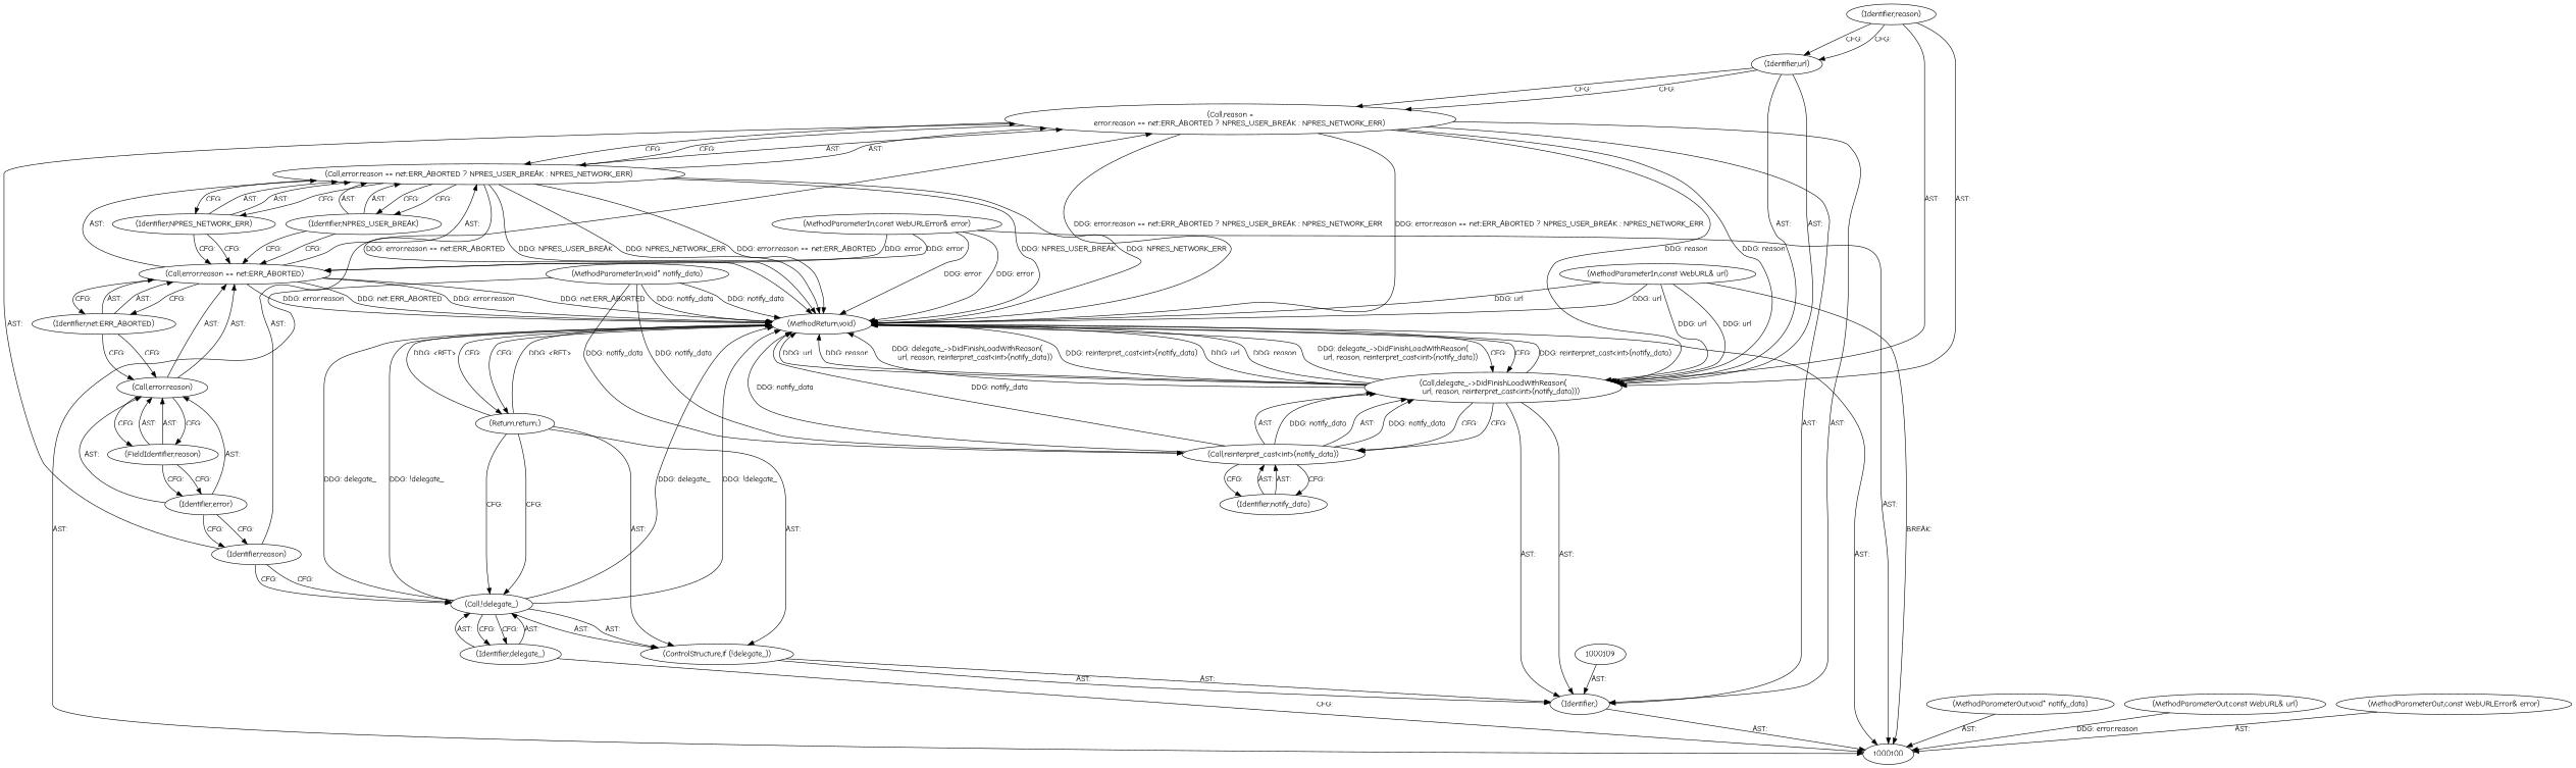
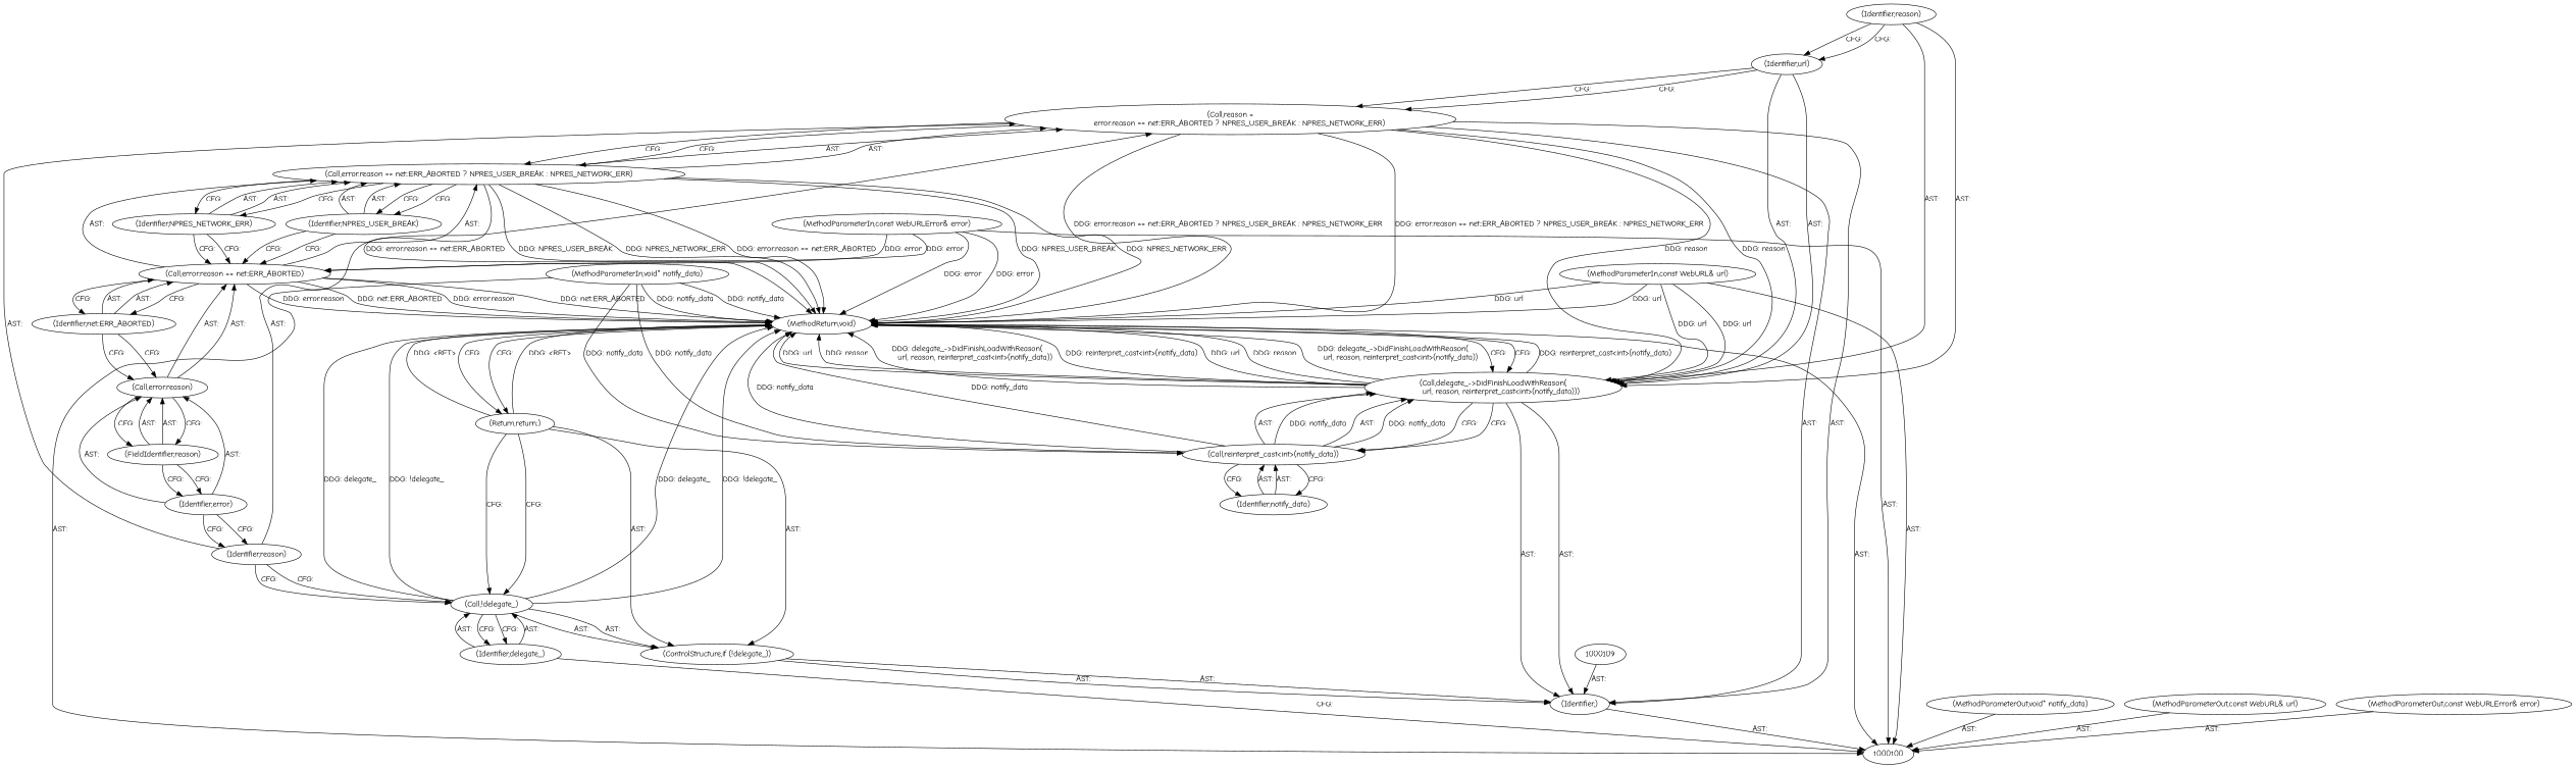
  digraph {
    fontname="Comic Neue"
    node [fontname="Comic Neue"]
    edge [fontname="Comic Neue"]
    n1 [label="(MethodReturn,void)"]
    n2 [label="(Return,return;)"]
    n3 [label="(Call,delegate_->DidFinishLoadWithReason(\n      url, reason, reinterpret_cast<int>(notify_data)))"]
    1000100
    n5 [label="(ControlStructure,if (!delegate_))"]
    n6 [label="(Call,!delegate_)"]
    n7 [label="(Call,reinterpret_cast<int>(notify_data))"]
    n8 [label="(Identifier,)"]
    n9 [label="(MethodParameterIn,void* notify_data)"]
    n10 [label="(Identifier,notify_data)"]
    n11 [label="(MethodParameterOut,void* notify_data)"]
    n12 [label="(MethodParameterIn,const WebURL& url)"]
    n13 [label="(MethodParameterOut,const WebURL& url)"]
    n14 [label="(MethodParameterIn,const WebURLError& error)"]
    n15 [label="(Call,error.reason == net::ERR_ABORTED)"]
    n16 [label="(Call,error.reason == net::ERR_ABORTED ? NPRES_USER_BREAK : NPRES_NETWORK_ERR)"]
    n17 [label="(Identifier,net::ERR_ABORTED)"]
    n18 [label="(MethodParameterOut,const WebURLError& error)"]
    n19 [label="(Identifier,delegate_)"]
    n20 [label="(Call,reason =\n       error.reason == net::ERR_ABORTED ? NPRES_USER_BREAK : NPRES_NETWORK_ERR)"]
    n21 [label="(Identifier,NPRES_USER_BREAK)"]
    n22 [label="(Identifier,NPRES_NETWORK_ERR)"]
    n23 [label="(Identifier,reason)"]
    n24 [label="(FieldIdentifier,reason)"]
    n25 [label="(Call,error.reason)"]
    n26 [label="(Identifier,error)"]
    n27 [label="(Identifier,reason)"]
    n28 [label="(Identifier,url)"]
    1000109
    n1 -> n2 [label="CFG: "]
    n1 -> n2 [label="CFG: "]
    n1 -> n3 [label="CFG: "]
    n1 -> n3 [label="CFG: "]
    n1 -> 1000100 [label="AST: "]
    n2 -> n1 [label="DDG: <RET>"]
    n2 -> n1 [label="DDG: <RET>"]
    n2 -> n5 [label="AST: "]
    n2 -> n5 [label="AST: "]
    n2 -> n6 [label="CFG: "]
    n2 -> n6 [label="CFG: "]
    n3 -> n1 [label="DDG: reinterpret_cast<int>(notify_data)"]
    n3 -> n1 [label="DDG: url"]
    n3 -> n1 [label="DDG: reason"]
    n3 -> n1 [label="DDG: delegate_->DidFinishLoadWithReason(\n      url, reason, reinterpret_cast<int>(notify_data))"]
    n3 -> n1 [label="DDG: reinterpret_cast<int>(notify_data)"]
    n3 -> n1 [label="DDG: url"]
    n3 -> n1 [label="DDG: reason"]
    n3 -> n1 [label="DDG: delegate_->DidFinishLoadWithReason(\n      url, reason, reinterpret_cast<int>(notify_data))"]
    n3 -> n7 [label="CFG: "]
    n3 -> n7 [label="CFG: "]
    n3 -> n8 [label="AST: "]
    n3 -> n8 [label="AST: "]
    n5 -> n8 [label="AST: "]
    n5 -> n8 [label="AST: "]
    n6 -> n1 [label="DDG: delegate_"]
    n6 -> n1 [label="DDG: !delegate_"]
    n6 -> n1 [label="DDG: delegate_"]
    n6 -> n1 [label="DDG: !delegate_"]
    n6 -> n5 [label="AST: "]
    n6 -> n5 [label="AST: "]
    n6 -> n19 [label="CFG: "]
    n6 -> n19 [label="CFG: "]
    n7 -> n1 [label="DDG: notify_data"]
    n7 -> n1 [label="DDG: notify_data"]
    n7 -> n3 [label="AST: "]
    n7 -> n3 [label="DDG: notify_data"]
    n7 -> n3 [label="AST: "]
    n7 -> n3 [label="DDG: notify_data"]
    n7 -> n10 [label="CFG: "]
    n7 -> n10 [label="CFG: "]
    n8 -> 1000100 [label="AST: "]
    n9 -> n1 [label="DDG: notify_data"]
    n9 -> n1 [label="DDG: notify_data"]
    n9 -> 1000100 [label="AST: "]
    n9 -> n7 [label="DDG: notify_data"]
    n9 -> n7 [label="DDG: notify_data"]
    n10 -> n7 [label="AST: "]
    n10 -> n7 [label="AST: "]
    n11 -> 1000100 [label="AST: "]
    n12 -> n1 [label="DDG: url"]
    n12 -> n1 [label="DDG: url"]
    n12 -> n3 [label="DDG: url"]
    n12 -> n3 [label="DDG: url"]
-   n12 -> 1000100 [label="BREAK: "]
-   n13 -> 1000100 [label="DDG: error.reason"]
+   n12 -> 1000100 [label="AST: "]
+   n13 -> 1000100 [label="AST: "]
    n14 -> n1 [label="DDG: error"]
    n14 -> n1 [label="DDG: error"]
    n14 -> 1000100 [label="AST: "]
    n14 -> n15 [label="DDG: error"]
    n14 -> n15 [label="DDG: error"]
    n15 -> n1 [label="DDG: net::ERR_ABORTED"]
    n15 -> n1 [label="DDG: error.reason"]
    n15 -> n1 [label="DDG: net::ERR_ABORTED"]
    n15 -> n1 [label="DDG: error.reason"]
    n15 -> n16 [label="AST: "]
    n15 -> n16 [label="AST: "]
    n15 -> n17 [label="CFG: "]
    n15 -> n17 [label="CFG: "]
    n16 -> n1 [label="DDG: NPRES_USER_BREAK"]
    n16 -> n1 [label="DDG: NPRES_NETWORK_ERR"]
    n16 -> n1 [label="DDG: error.reason == net::ERR_ABORTED"]
    n16 -> n1 [label="DDG: NPRES_USER_BREAK"]
    n16 -> n1 [label="DDG: NPRES_NETWORK_ERR"]
    n16 -> n1 [label="DDG: error.reason == net::ERR_ABORTED"]
    n16 -> n20 [label="AST: "]
    n16 -> n20 [label="AST: "]
    n16 -> n21 [label="CFG: "]
    n16 -> n21 [label="CFG: "]
    n16 -> n22 [label="CFG: "]
    n16 -> n22 [label="CFG: "]
    n17 -> n15 [label="AST: "]
    n17 -> n15 [label="AST: "]
    n17 -> n25 [label="CFG: "]
    n17 -> n25 [label="CFG: "]
    n18 -> 1000100 [label="AST: "]
    n19 -> 1000100 [label="CFG: "]
    n19 -> n6 [label="AST: "]
    n19 -> n6 [label="AST: "]
    n20 -> n1 [label="DDG: error.reason == net::ERR_ABORTED ? NPRES_USER_BREAK : NPRES_NETWORK_ERR"]
    n20 -> n1 [label="DDG: error.reason == net::ERR_ABORTED ? NPRES_USER_BREAK : NPRES_NETWORK_ERR"]
    n20 -> n3 [label="DDG: reason"]
    n20 -> n3 [label="DDG: reason"]
    n20 -> n8 [label="AST: "]
    n20 -> n8 [label="AST: "]
    n20 -> n16 [label="CFG: "]
    n20 -> n16 [label="CFG: "]
    n21 -> n15 [label="CFG: "]
    n21 -> n15 [label="CFG: "]
    n21 -> n16 [label="AST: "]
    n21 -> n16 [label="AST: "]
    n22 -> n15 [label="CFG: "]
    n22 -> n15 [label="CFG: "]
    n22 -> n16 [label="AST: "]
    n22 -> n16 [label="AST: "]
    n23 -> n6 [label="CFG: "]
    n23 -> n6 [label="CFG: "]
    n23 -> n20 [label="AST: "]
    n23 -> n20 [label="AST: "]
    n24 -> n25 [label="AST: "]
    n24 -> n25 [label="AST: "]
    n24 -> n26 [label="CFG: "]
    n24 -> n26 [label="CFG: "]
    n25 -> n15 [label="AST: "]
    n25 -> n15 [label="AST: "]
    n25 -> n24 [label="CFG: "]
    n25 -> n24 [label="CFG: "]
    n26 -> n23 [label="CFG: "]
    n26 -> n23 [label="CFG: "]
    n26 -> n25 [label="AST: "]
    n26 -> n25 [label="AST: "]
    n27 -> n3 [label="AST: "]
    n27 -> n3 [label="AST: "]
    n27 -> n28 [label="CFG: "]
    n27 -> n28 [label="CFG: "]
    n28 -> n3 [label="AST: "]
    n28 -> n3 [label="AST: "]
    n28 -> n20 [label="CFG: "]
    n28 -> n20 [label="CFG: "]
    1000109 -> n8 [label="AST: "]
  }
